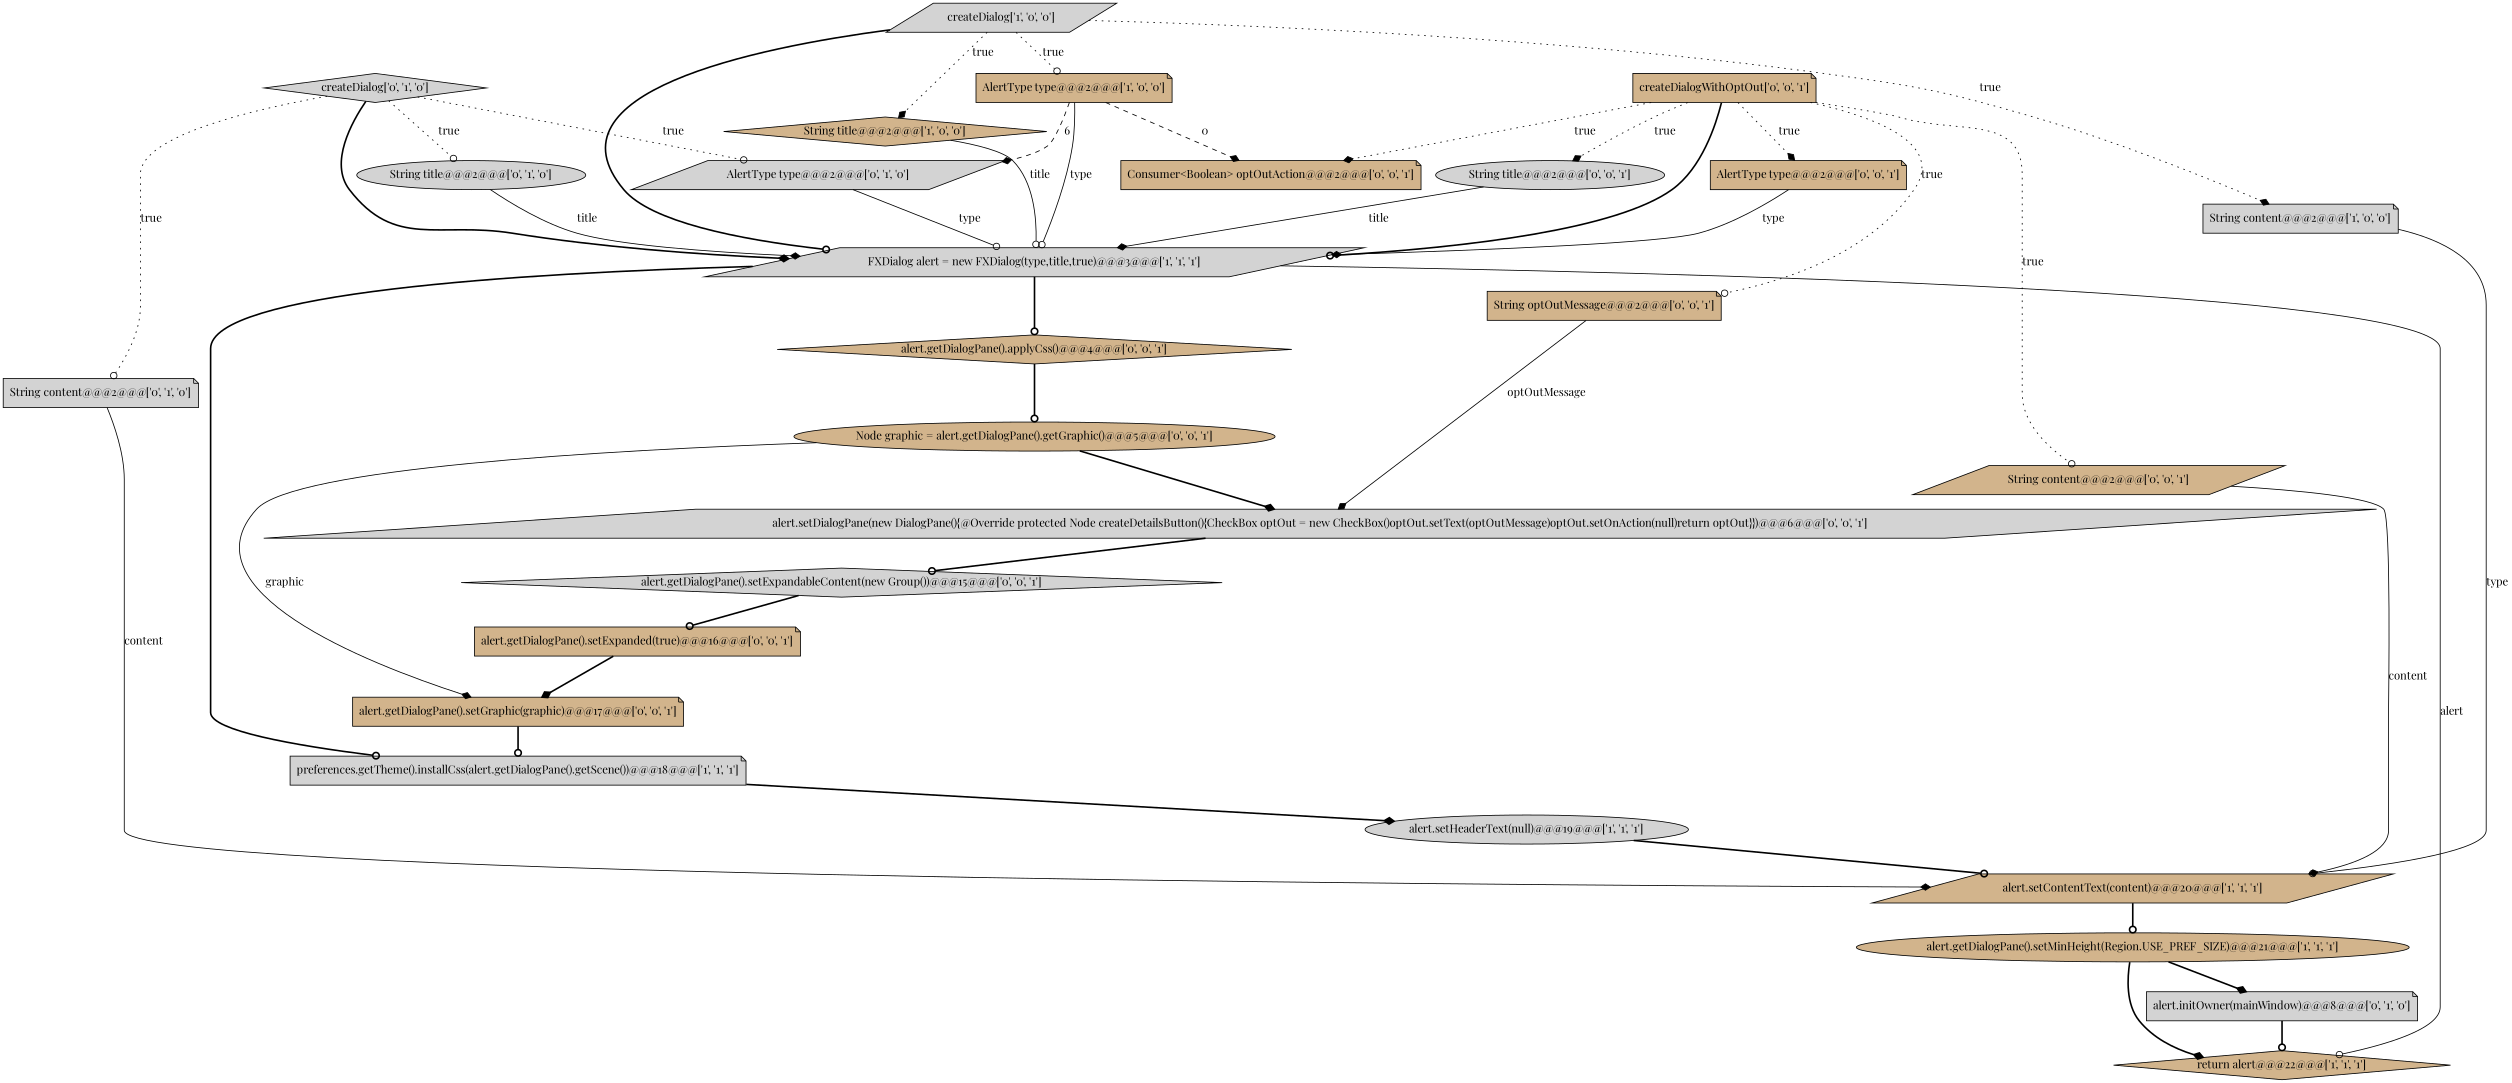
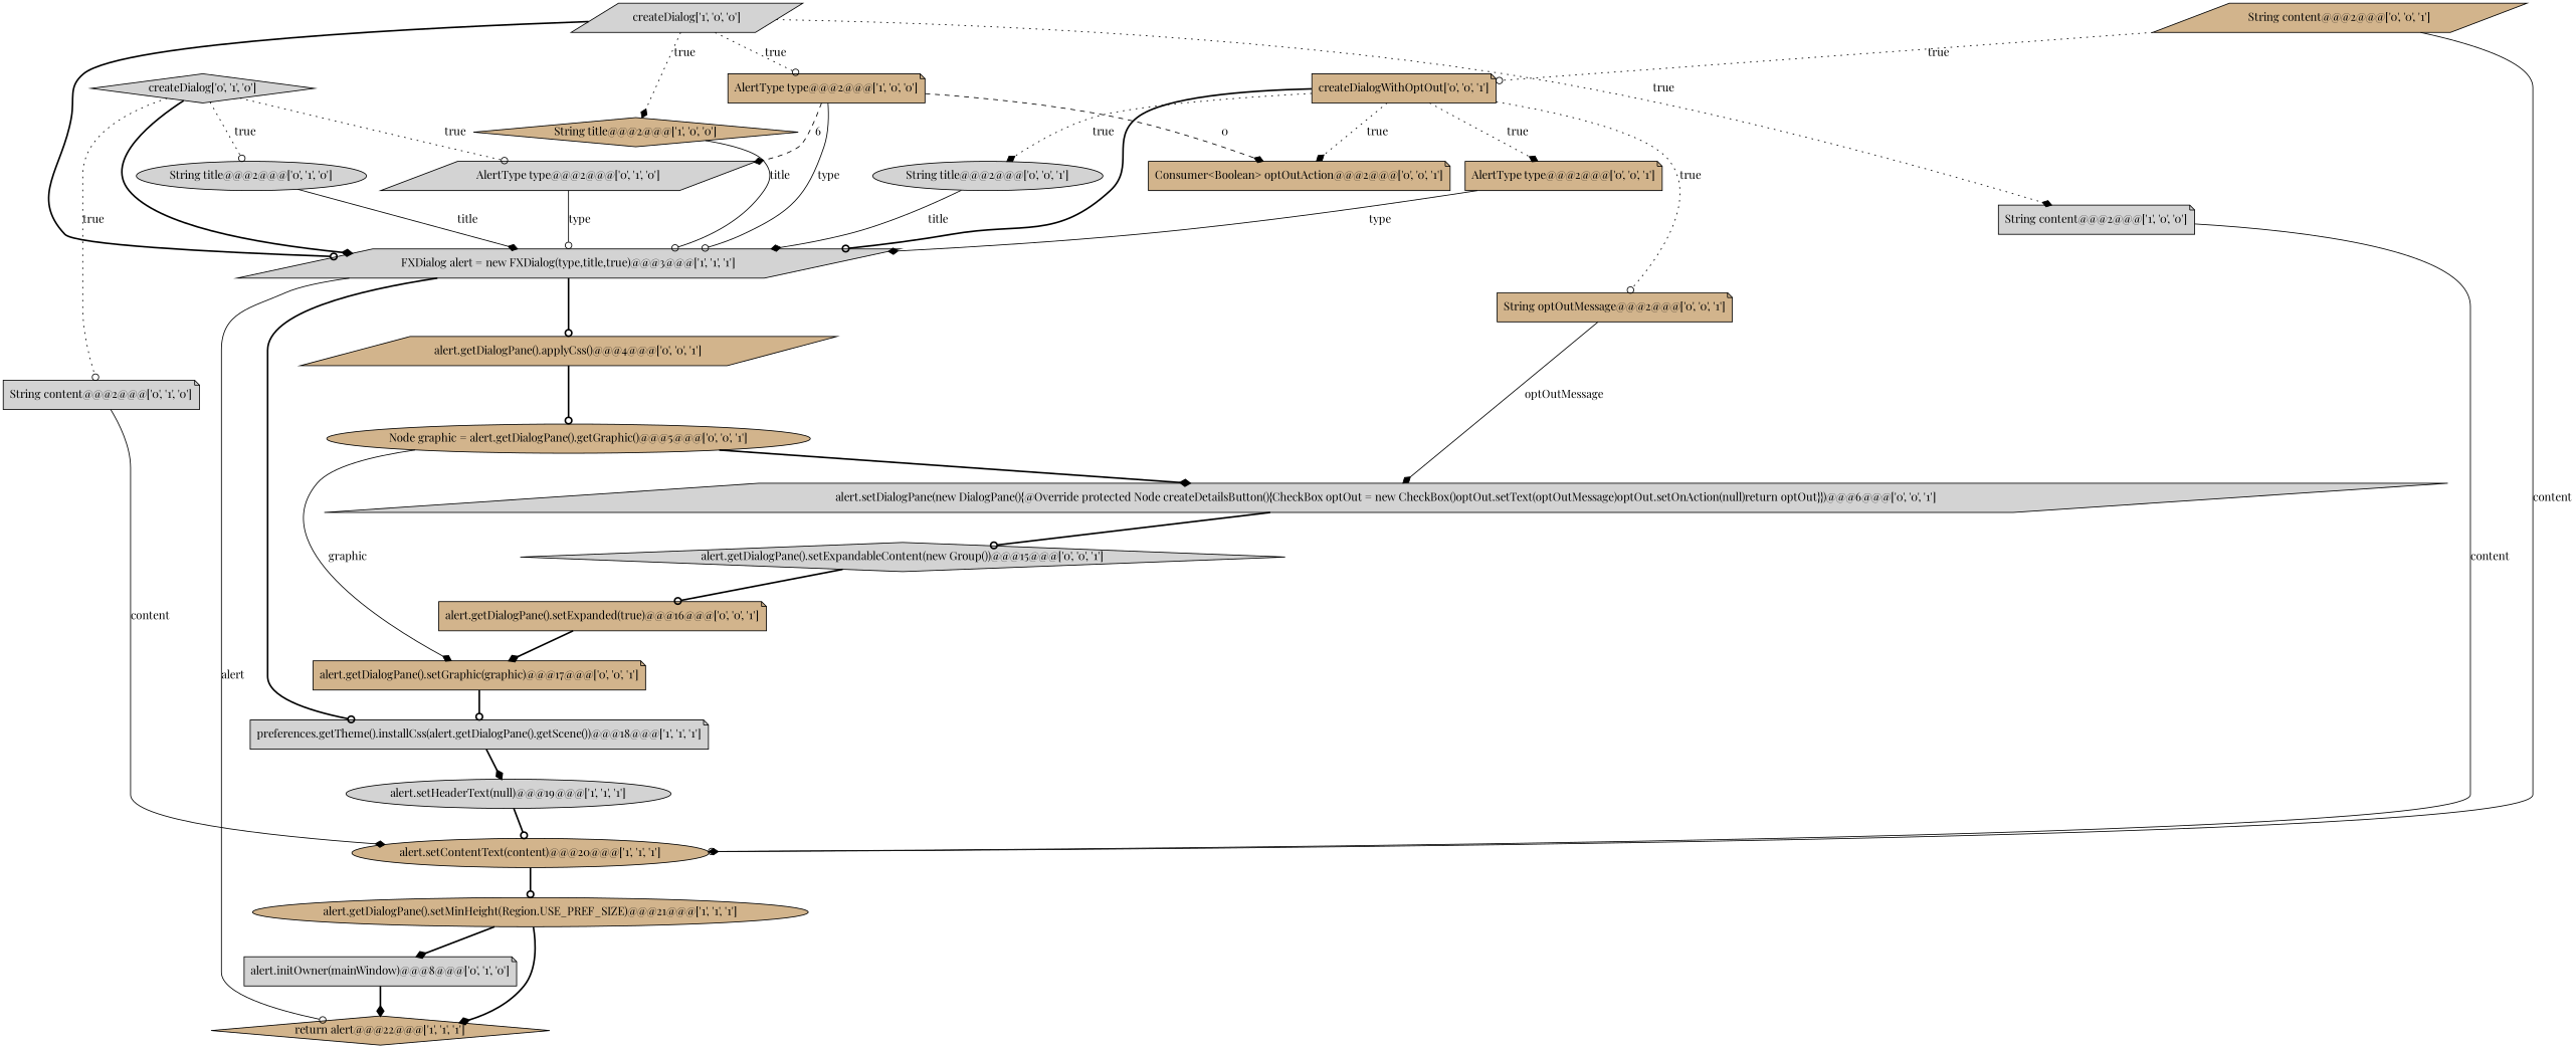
  digraph {
    fontname="Playfair Display"
    node [fillcolor=tan fontname="Playfair Display" shape=note style=filled]
    edge [arrowhead=odot fontname="Playfair Display" style=bold]
    n1 [fillcolor=lightgrey label="alert.setHeaderText(null)@@@19@@@['1', '1', '1']" shape=ellipse]
-   n2 [label="alert.setContentText(content)@@@20@@@['1', '1', '1']" shape=parallelogram]
+   n2 [label="alert.setContentText(content)@@@20@@@['1', '1', '1']" shape=ellipse]
    n3 [label="alert.getDialogPane().setMinHeight(Region.USE_PREF_SIZE)@@@21@@@['1', '1', '1']" shape=ellipse]
    n4 [label="return alert@@@22@@@['1', '1', '1']" shape=diamond]
    n5 [fillcolor=lightgrey label="alert.initOwner(mainWindow)@@@8@@@['0', '1', '0']"]
    n6 [fillcolor=lightgrey label="preferences.getTheme().installCss(alert.getDialogPane().getScene())@@@18@@@['1', '1', '1']"]
    n7 [label="alert.getDialogPane().setGraphic(graphic)@@@17@@@['0', '0', '1']"]
    n8 [fillcolor=lightgrey label="String title@@@2@@@['0', '0', '1']" shape=ellipse]
    n9 [fillcolor=lightgrey label="FXDialog alert = new FXDialog(type,title,true)@@@3@@@['1', '1', '1']" shape=parallelogram]
-   n10 [label="alert.getDialogPane().applyCss()@@@4@@@['0', '0', '1']" shape=diamond]
+   n10 [label="alert.getDialogPane().applyCss()@@@4@@@['0', '0', '1']" shape=parallelogram]
    n11 [label="String title@@@2@@@['1', '0', '0']" shape=diamond]
    n12 [label="Consumer<Boolean> optOutAction@@@2@@@['0', '0', '1']"]
    n13 [fillcolor=lightgrey label="AlertType type@@@2@@@['0', '1', '0']" shape=parallelogram]
    n14 [label="Node graphic = alert.getDialogPane().getGraphic()@@@5@@@['0', '0', '1']" shape=ellipse]
    n15 [label="AlertType type@@@2@@@['0', '0', '1']"]
    n16 [label="AlertType type@@@2@@@['1', '0', '0']"]
    n17 [fillcolor=lightgrey label="createDialog['0', '1', '0']" shape=diamond]
    n18 [fillcolor=lightgrey label="String content@@@2@@@['0', '1', '0']"]
    n19 [fillcolor=lightgrey label="String title@@@2@@@['0', '1', '0']" shape=ellipse]
    n20 [fillcolor=lightgrey label="alert.setDialogPane(new DialogPane(){@Override protected Node createDetailsButton(){CheckBox optOut = new CheckBox()optOut.setText(optOutMessage)optOut.setOnAction(null)return optOut}})@@@6@@@['0', '0', '1']" shape=parallelogram]
    n21 [fillcolor=lightgrey label="alert.getDialogPane().setExpandableContent(new Group())@@@15@@@['0', '0', '1']" shape=diamond]
    n22 [label="String optOutMessage@@@2@@@['0', '0', '1']"]
    n23 [label="String content@@@2@@@['0', '0', '1']" shape=parallelogram]
    n24 [label="alert.getDialogPane().setExpanded(true)@@@16@@@['0', '0', '1']"]
    n25 [label="createDialogWithOptOut['0', '0', '1']"]
    n26 [fillcolor=lightgrey label="createDialog['1', '0', '0']" shape=parallelogram]
    n27 [fillcolor=lightgrey label="String content@@@2@@@['1', '0', '0']"]
    n1 -> n2
    n2 -> n3
    n3 -> n4 [arrowhead=diamond]
    n3 -> n5 [arrowhead=diamond]
-   n5 -> n4
+   n5 -> n4 [arrowhead=diamond]
    n6 -> n1 [arrowhead=diamond]
    n7 -> n6
    n8 -> n9 [arrowhead=diamond label=title style=solid]
    n9 -> n4 [label=alert style=solid]
    n9 -> n6
    n9 -> n10
    n10 -> n14
    n11 -> n9 [label=title style=solid]
    n13 -> n9 [label=type style=solid]
    n14 -> n7 [arrowhead=diamond label=graphic style=solid]
    n14 -> n20 [arrowhead=diamond]
    n15 -> n9 [arrowhead=diamond label=type style=solid]
    n16 -> n9 [label=type style=solid]
    n16 -> n12 [arrowhead=diamond label=0 style=dashed]
    n16 -> n13 [arrowhead=diamond label=6 style=dashed]
    n17 -> n9 [arrowhead=diamond]
    n17 -> n13 [label=true style=dotted]
    n17 -> n18 [label=true style=dotted]
    n17 -> n19 [label=true style=dotted]
    n18 -> n2 [arrowhead=diamond label=content style=solid]
    n19 -> n9 [arrowhead=diamond label=title style=solid]
    n20 -> n21
    n21 -> n24
    n22 -> n20 [arrowhead=diamond label=optOutMessage style=solid]
    n23 -> n2 [arrowhead=diamond label=content style=solid]
    n24 -> n7 [arrowhead=diamond]
    n25 -> n8 [arrowhead=diamond label=true style=dotted]
    n25 -> n9
    n25 -> n12 [arrowhead=diamond label=true style=dotted]
    n25 -> n15 [arrowhead=diamond label=true style=dotted]
    n25 -> n22 [label=true style=dotted]
-   n25 -> n23 [label=true style=dotted]
+   n23 -> n25 [label=true style=dotted]
    n26 -> n9
    n26 -> n11 [arrowhead=diamond label=true style=dotted]
    n26 -> n16 [label=true style=dotted]
    n26 -> n27 [arrowhead=diamond label=true style=dotted]
-   n27 -> n2 [label=type style=solid]
+   n27 -> n2 [label=content style=solid]
  }
